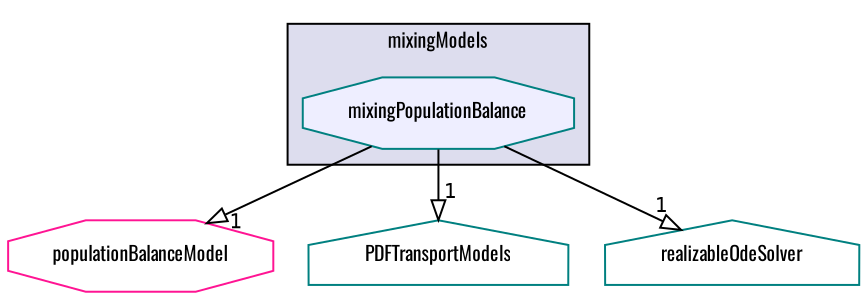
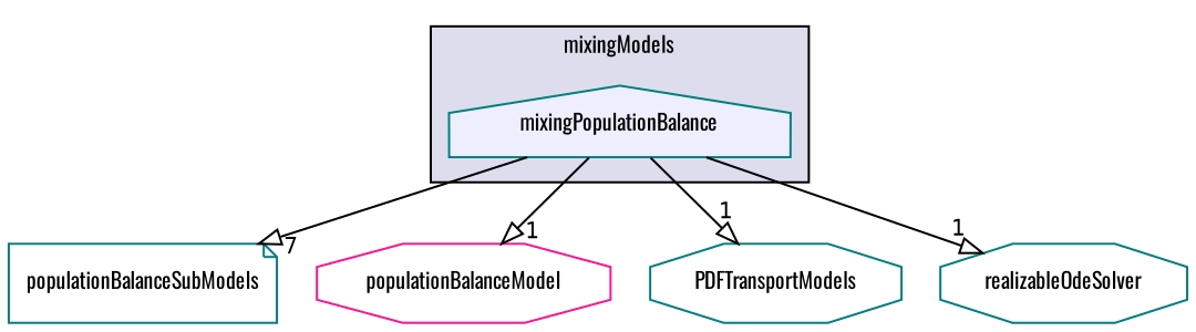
  digraph {
    compound=true
    fontname=Oswald
    node [color=teal fontname=Oswald fontsize=10 shape=house]
    edge [arrowhead=onormal fontname=Oswald headlabel=1 labeldistance=1.5 labelfontname=Helvetica labelfontsize=10]
-   n1 [fillcolor="#eeeeff" label=mixingPopulationBalance pencolor=black shape=octagon style=filled]
+   n1 [fillcolor="#eeeeff" label=mixingPopulationBalance pencolor=black style=filled]
+   n2 [label=populationBalanceSubModels shape=note]
    n3 [color=deeppink label=populationBalanceModel shape=octagon]
-   n4 [label=PDFTransportModels]
-   n5 [label=realizableOdeSolver]
+   n4 [label=PDFTransportModels shape=octagon]
+   n5 [label=realizableOdeSolver shape=octagon]
    subgraph cluster_1 {
      bgcolor="#ddddee"
      fontsize=10
      label=mixingModels
      pencolor=black
      n1
    }
+   n1 -> n2 [headlabel=7]
    n1 -> n3
    n1 -> n4
    n1 -> n5
  }
